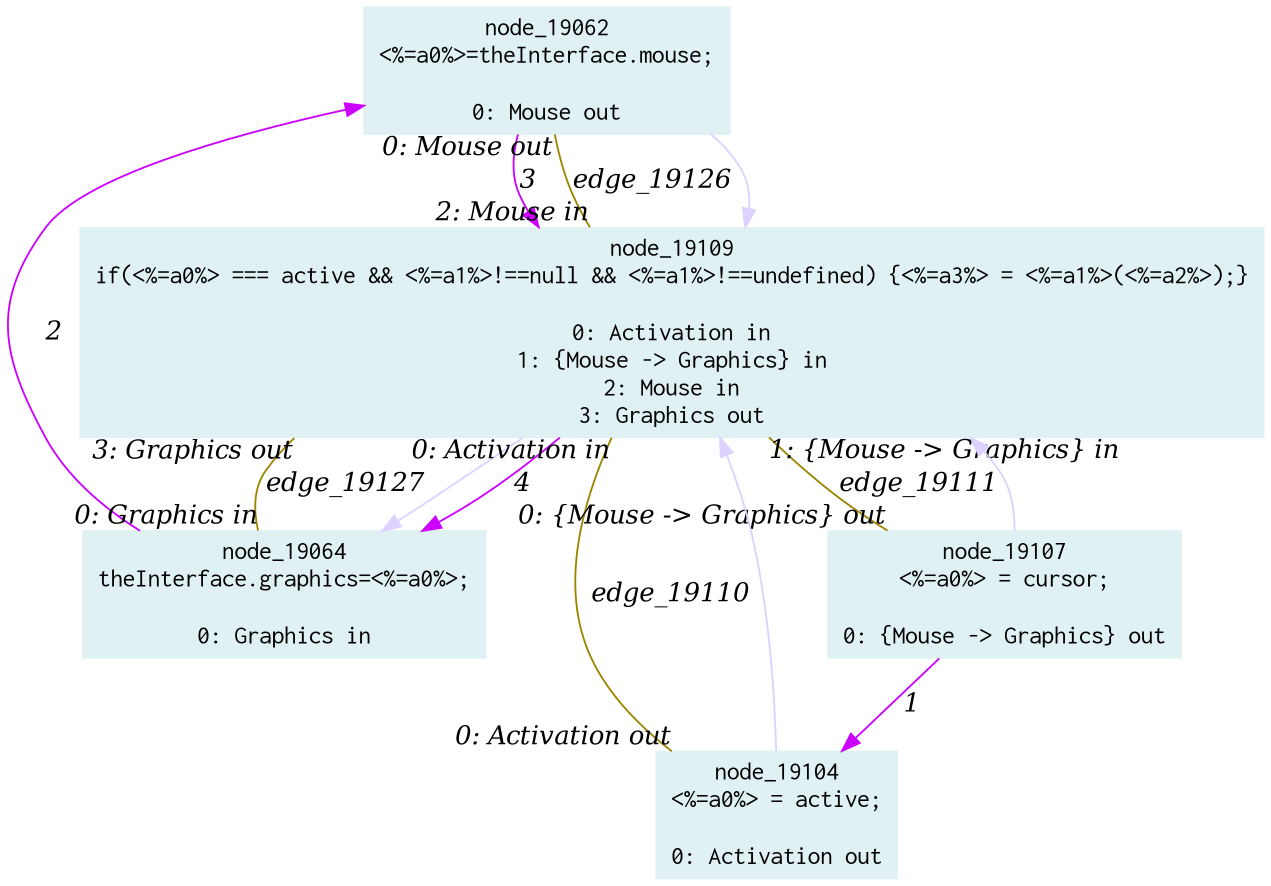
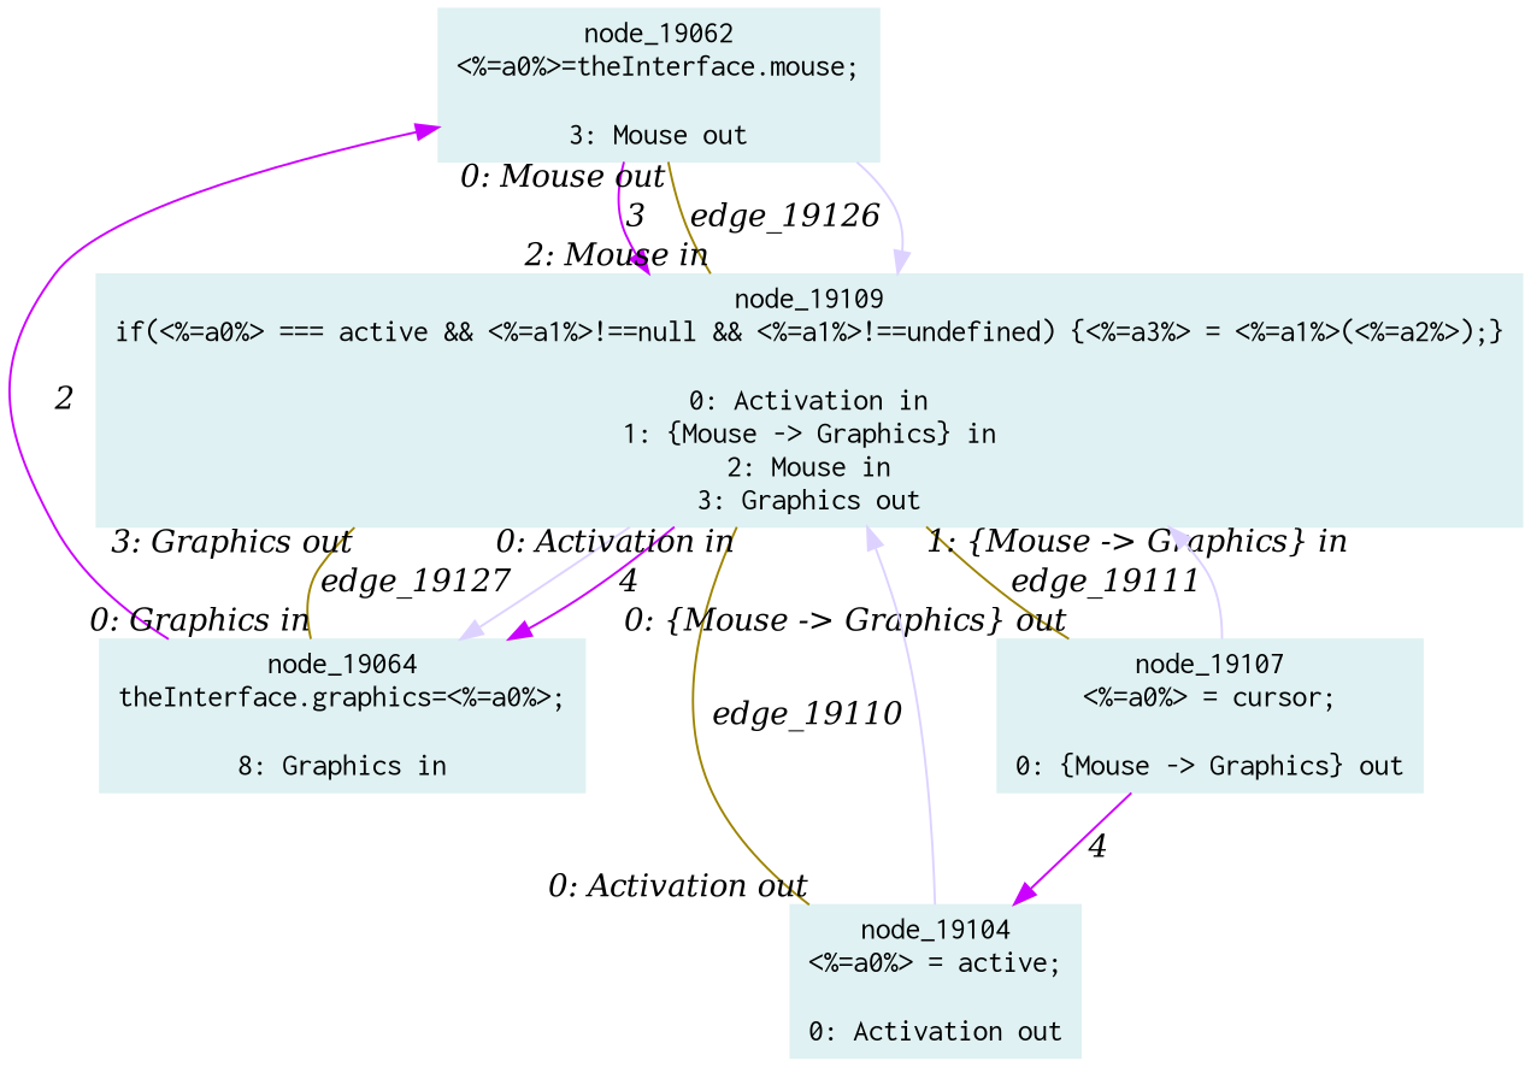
  digraph {
    node [color="#dff1f2" fontname=Courier shape=box style=filled]
    edge [arrowHead=normal arrowsize=1 color="#ddd2ff" dir=forward fontname="Times-Italic"]
-   n1 [label="node_19062\n<%=a0%>=theInterface.mouse;\n\n0: Mouse out"]
+   n1 [label="node_19062\n<%=a0%>=theInterface.mouse;\n\n3: Mouse out"]
    n2 [label="node_19109\nif(<%=a0%> === active && <%=a1%>!==null && <%=a1%>!==undefined) {<%=a3%> = <%=a1%>(<%=a2%>);}\n\n0: Activation in\n1: {Mouse -> Graphics} in\n2: Mouse in\n3: Graphics out"]
-   n3 [label="node_19064\ntheInterface.graphics=<%=a0%>;\n\n0: Graphics in"]
+   n3 [label="node_19064\ntheInterface.graphics=<%=a0%>;\n\n8: Graphics in"]
    n4 [label="node_19104\n<%=a0%> = active;\n\n0: Activation out"]
    n5 [label="node_19107\n<%=a0%> = cursor;\n\n0: {Mouse -> Graphics} out"]
    n1 -> n2
    n1 -> n2 [color="#cc00ff" label=3]
    n2 -> n1 [arrowHead=none color="#9d8400" dir=none headlabel="0: Mouse out" label=edge_19126 taillabel="2: Mouse in"]
    n2 -> n3
    n2 -> n3 [color="#cc00ff" label=4]
    n2 -> n4 [arrowHead=none color="#9d8400" dir=none headlabel="0: Activation out" label=edge_19110 taillabel="0: Activation in"]
    n2 -> n5 [arrowHead=none color="#9d8400" dir=none headlabel="0: {Mouse -> Graphics} out" label=edge_19111 taillabel="1: {Mouse -> Graphics} in"]
    n3 -> n1 [color="#cc00ff" label=2]
    n3 -> n2 [arrowHead=none color="#9d8400" dir=none headlabel="3: Graphics out" label=edge_19127 taillabel="0: Graphics in"]
    n4 -> n2
    n5 -> n2
-   n5 -> n4 [color="#cc00ff" label=1]
+   n5 -> n4 [color="#cc00ff" label=4]
  }
